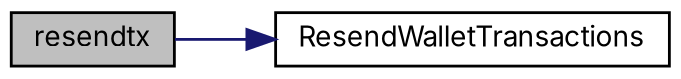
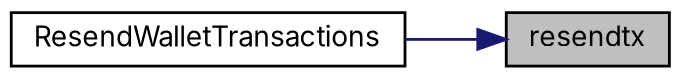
  digraph {
    rankdir=LR
    fontname=Inter
    node [color=black fontname=Inter fontsize=10 shape=record style=filled]
    n1 [fillcolor=grey75 fontcolor=black height=0.2 label=resendtx width=0.4]
    n2 [fillcolor=white height=0.2 label=ResendWalletTransactions width=0.4]
-   n1 -> n2 [color=midnightblue fontname=Inter fontsize=10 labelfontname=Helvetica labelfontsize=10 style=solid]
+   n2 -> n1 [color=midnightblue fontname=Inter fontsize=10 labelfontname=Helvetica labelfontsize=10 style=solid]
  }
